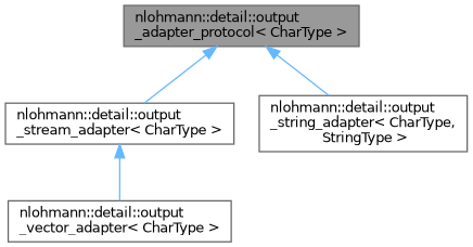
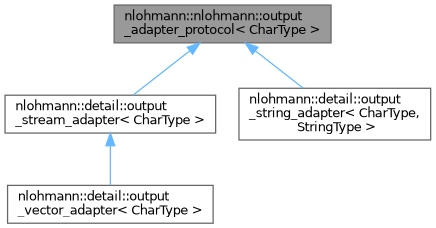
  digraph {
    rankdir=TB
    node [color=gray40 fillcolor=white fontname=Helvetica fontsize=10 shape=box style=filled]
    edge [color=steelblue1 dir=back fontname=Helvetica fontsize=10 labelfontname=Helvetica labelfontsize=10 style=solid]
-   n1 [fillcolor=grey60 fontcolor=black height=0.2 label="nlohmann::detail::output\l_adapter_protocol\< CharType \>" width=0.4]
+   n1 [fillcolor=grey60 fontcolor=black height=0.2 label="nlohmann::nlohmann::output\l_adapter_protocol\< CharType \>" width=0.4]
    n2 [height=0.2 label="nlohmann::detail::output\l_stream_adapter\< CharType \>" width=0.4]
    n3 [height=0.2 label="nlohmann::detail::output\l_string_adapter\< CharType,\l StringType \>" width=0.4]
    n4 [height=0.2 label="nlohmann::detail::output\l_vector_adapter\< CharType \>" width=0.4]
    n1 -> n2
    n1 -> n3
    n2 -> n4
  }
